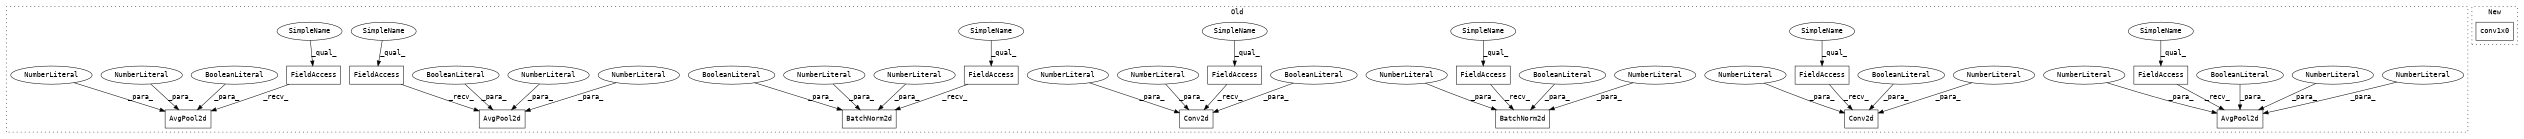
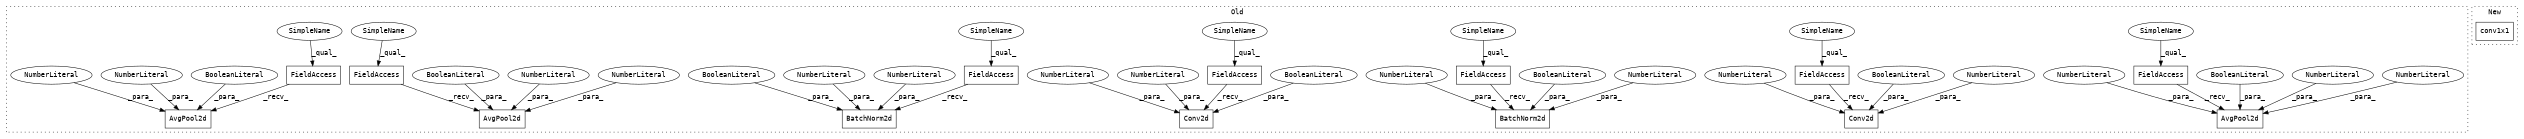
  digraph {
    fontname="DejaVu Sans Mono"
    node [a=34 l=5 s=12542 shape=ellipse fontname="DejaVu Sans Mono"]
    edge [fontname="DejaVu Sans Mono"]
    n1 [a=32 l="10,1" label=AvgPool2d s="12551,12572" shape=box]
    n2 [l=1 label=NumberLiteral s=12565]
    n3 [l=1 label=NumberLiteral s=12563]
    n4 [l=1 label=NumberLiteral s=12561]
    n5 [a=22 l=8 label=FieldAccess shape=box]
    n6 [a=22 l=8 label=FieldAccess s=11286 shape=box]
    n7 [a=32 l="7,1" label=Conv2d s="11295,11348" shape=box]
    n8 [l=1 label=NumberLiteral s=11339]
    n9 [l=1 label=NumberLiteral s=11341]
    n10 [a=22 l=8 label=FieldAccess s=12015 shape=box]
    n11 [a=9 label=BooleanLiteral s=11343]
    n12 [a=9 label=BooleanLiteral s=12567]
    n13 [a=22 l=8 label=FieldAccess s=11617 shape=box]
    n14 [a=22 l=8 label=FieldAccess s=11386 shape=box]
    n15 [a=32 l="12,1" label=BatchNorm2d s="12024,12072" shape=box]
    n16 [label=NumberLiteral s=12058]
    n17 [l=3 label=NumberLiteral s=12064]
    n18 [a=9 l=4 label=BooleanLiteral s=12068]
    n19 [a=32 l="7,1" label=Conv2d s="11626,11677" shape=box]
    n20 [l=1 label=NumberLiteral s=11668]
    n21 [l=1 label=NumberLiteral s=11670]
    n22 [a=9 label=BooleanLiteral s=11672]
    n23 [a=32 l="12,1" label=BatchNorm2d s="11395,11440" shape=box]
    n24 [label=NumberLiteral s=11426]
    n25 [l=3 label=NumberLiteral s=11432]
    n26 [a=9 l=4 label=BooleanLiteral s=11436]
    n27 [a=22 l=8 label=FieldAccess s=12602 shape=box]
    n28 [a=32 l="10,1" label=AvgPool2d s="12611,12632" shape=box]
    n29 [l=1 label=NumberLiteral s=12625]
    n30 [l=1 label=NumberLiteral s=12623]
    n31 [a=22 l=8 label=FieldAccess s=12483 shape=box]
    n32 [a=32 l="10,1" label=AvgPool2d s="12492,12513" shape=box]
    n33 [l=1 label=NumberLiteral s=12502]
    n34 [l=1 label=NumberLiteral s=12506]
    n35 [a=9 label=BooleanLiteral s=12627]
    n36 [a=9 label=BooleanLiteral s=12508]
    n37 [a=42 label=SimpleName s=12015]
    n38 [a=42 label=SimpleName s=11386]
    n39 [a=42 label=SimpleName s=12483]
    n40 [a=42 label=SimpleName s=11286]
    n41 [a=42 label=SimpleName s=11617]
    n42 [a=42 label=SimpleName s=12602]
    n43 [a=42 label=SimpleName]
-   n44 [a=32 l="8,1" label=conv1x0 s="12538,12580" shape=box]
+   n44 [a=32 l="8,1" label=conv1x1 s="12538,12580" shape=box]
    subgraph cluster_1 {
      label=Old
      style=dotted
      n1
      n2
      n3
      n4
      n5
      n6
      n7
      n8
      n9
      n10
      n11
      n12
      n13
      n14
      n15
      n16
      n17
      n18
      n19
      n20
      n21
      n22
      n23
      n24
      n25
      n26
      n27
      n28
      n29
      n30
      n31
      n32
      n33
      n34
      n35
      n36
      n37
      n38
      n39
      n40
      n41
      n42
      n43
    }
    subgraph cluster_2 {
      label=New
      style=dotted
      n44
    }
    n2 -> n1 [label=_para_]
    n3 -> n1 [label=_para_]
    n4 -> n1 [label=_para_]
    n5 -> n1 [label=_recv_]
    n6 -> n7 [label=_recv_]
    n8 -> n7 [label=_para_]
    n9 -> n7 [label=_para_]
    n10 -> n15 [label=_recv_]
    n11 -> n7 [label=_para_]
    n12 -> n1 [label=_para_]
    n13 -> n19 [label=_recv_]
    n14 -> n23 [label=_recv_]
    n16 -> n15 [label=_para_]
    n17 -> n15 [label=_para_]
    n18 -> n15 [label=_para_]
    n20 -> n19 [label=_para_]
    n21 -> n19 [label=_para_]
    n22 -> n19 [label=_para_]
    n24 -> n23 [label=_para_]
    n25 -> n23 [label=_para_]
    n26 -> n23 [label=_para_]
    n27 -> n28 [label=_recv_]
    n29 -> n28 [label=_para_]
    n30 -> n28 [label=_para_]
    n31 -> n32 [label=_recv_]
    n33 -> n32 [label=_para_]
    n34 -> n32 [label=_para_]
    n35 -> n28 [label=_para_]
    n36 -> n32 [label=_para_]
    n37 -> n10 [label=_qual_]
    n38 -> n14 [label=_qual_]
    n39 -> n31 [label=_qual_]
    n40 -> n6 [label=_qual_]
    n41 -> n13 [label=_qual_]
    n42 -> n27 [label=_qual_]
    n43 -> n5 [label=_qual_]
  }
